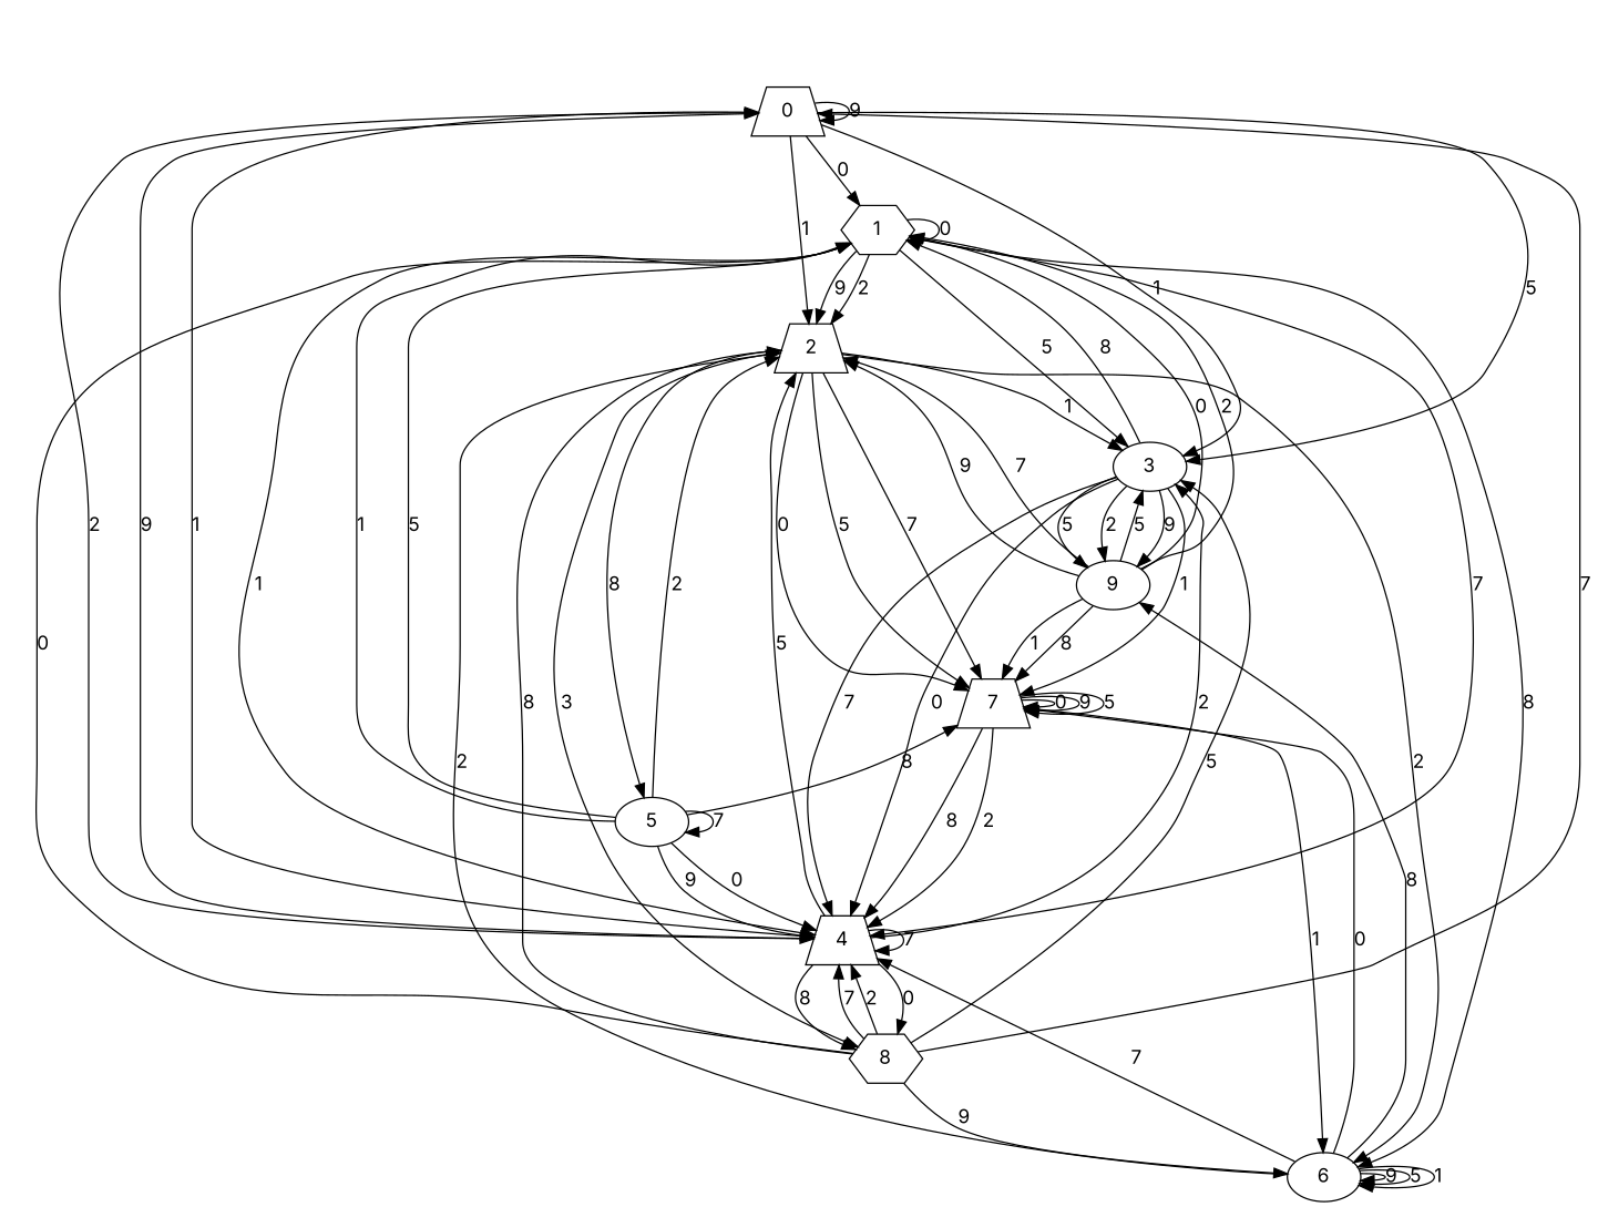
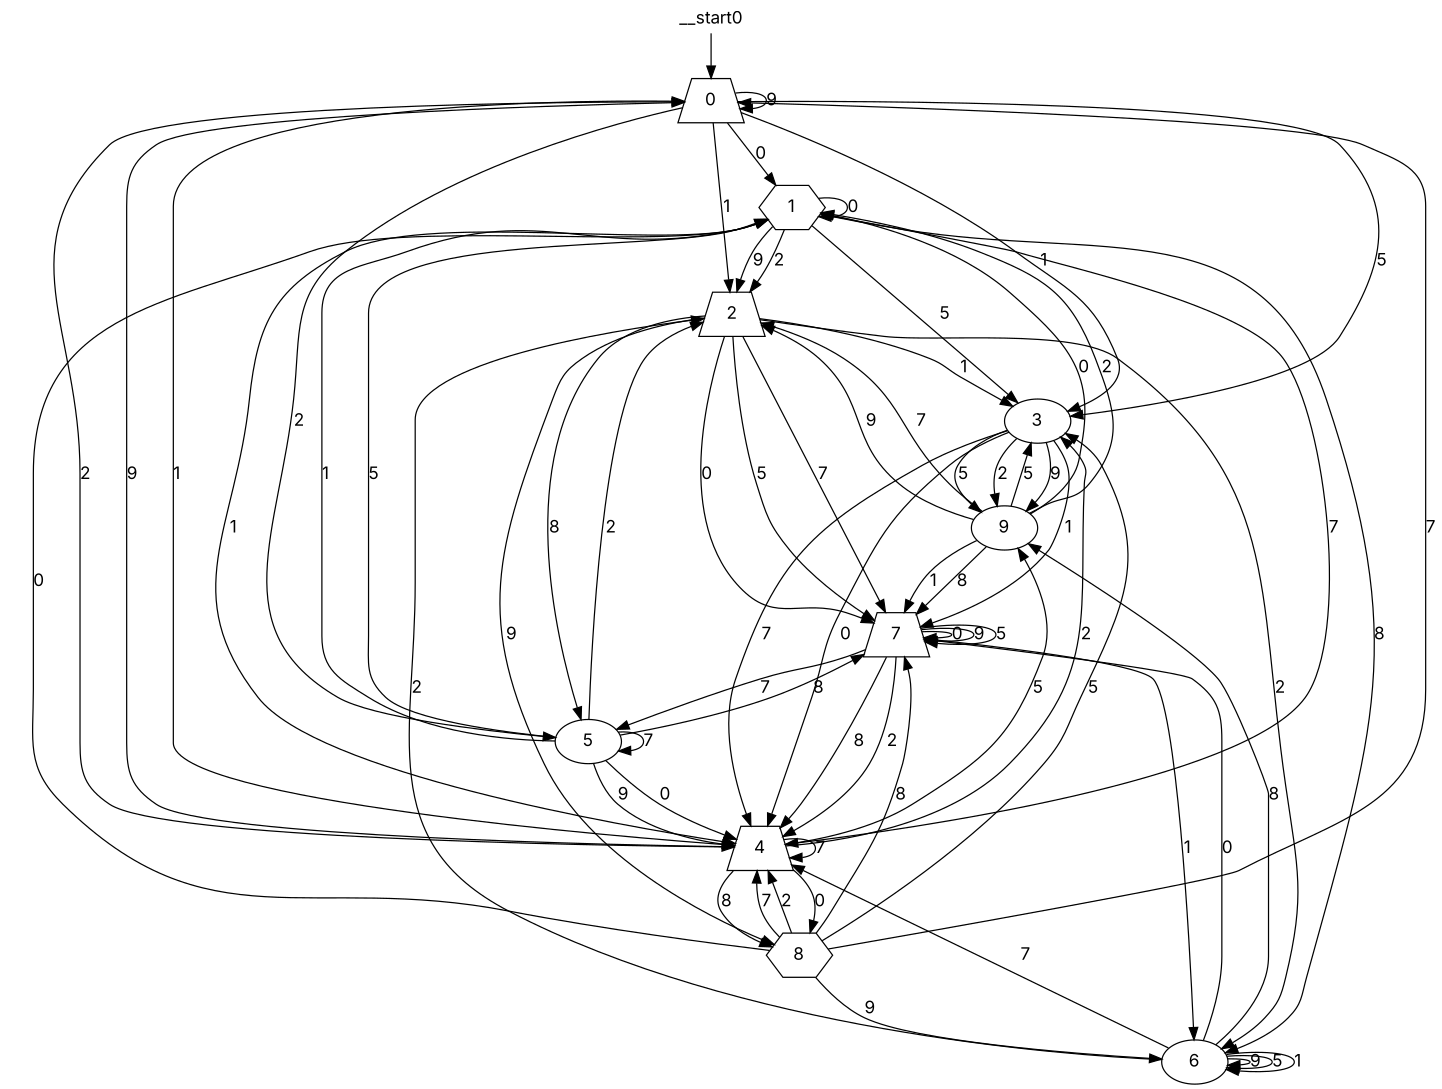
  digraph {
    fontname=Inter
    node [fontname=Inter shape=trapezium]
    edge [fontname=Inter]
    n1 [label=0]
    n2 [label=1 shape=hexagon]
    n3 [label=2]
    n4 [label=3 shape=ellipse]
    n5 [label=4]
    n6 [label=5 shape=ellipse]
    n7 [label=6 shape=ellipse]
    n8 [label=7]
    n9 [label=8 shape=hexagon]
    n10 [label=9 shape=ellipse]
+   __start0 [height=0 shape=none width=0]
    n1 -> n1 [label=9]
    n1 -> n2 [label=0]
    n1 -> n3 [label=1]
    n1 -> n4 [label=5]
    n1 -> n4 [label=1]
    n1 -> n5 [label=2]
+   n1 -> n6 [label=2]
    n2 -> n2 [label=0]
    n2 -> n3 [label=9]
    n2 -> n3 [label=2]
    n2 -> n4 [label=5]
    n2 -> n5 [label=1]
    n2 -> n5 [label=7]
    n2 -> n7 [label=8]
    n3 -> n4 [label=1]
    n3 -> n6 [label=8]
    n3 -> n7 [label=2]
    n3 -> n8 [label=0]
    n3 -> n8 [label=5]
    n3 -> n8 [label=7]
-   n3 -> n9 [label=3]
-   n4 -> n2 [label=8]
+   n3 -> n9 [label=9]
    n4 -> n5 [label=0]
    n4 -> n5 [label=7]
    n4 -> n8 [label=1]
    n4 -> n10 [label=9]
    n4 -> n10 [label=5]
    n4 -> n10 [label=2]
    n5 -> n1 [label=9]
    n5 -> n1 [label=1]
    n5 -> n4 [label=2]
    n5 -> n5 [label=7]
    n5 -> n9 [label=0]
    n5 -> n9 [label=8]
-   n5 -> n3 [label=5]
+   n5 -> n10 [label=5]
    n6 -> n2 [label=5]
    n6 -> n2 [label=1]
    n6 -> n3 [label=2]
    n6 -> n5 [label=0]
    n6 -> n5 [label=9]
    n6 -> n6 [label=7]
    n6 -> n8 [label=8]
    n7 -> n3 [label=2]
    n7 -> n5 [label=7]
    n7 -> n7 [label=9]
    n7 -> n7 [label=5]
    n7 -> n7 [label=1]
    n7 -> n8 [label=0]
    n7 -> n10 [label=8]
    n8 -> n5 [label=8]
    n8 -> n5 [label=2]
+   n8 -> n6 [label=7]
    n8 -> n7 [label=1]
    n8 -> n8 [label=0]
    n8 -> n8 [label=9]
    n8 -> n8 [label=5]
    n9 -> n1 [label=7]
    n9 -> n2 [label=0]
-   n9 -> n3 [label=8]
+   n9 -> n8 [label=8]
    n9 -> n4 [label=5]
    n9 -> n5 [label=7]
    n9 -> n5 [label=2]
    n9 -> n7 [label=9]
    n10 -> n2 [label=0]
    n10 -> n2 [label=2]
    n10 -> n3 [label=9]
    n10 -> n3 [label=7]
    n10 -> n4 [label=5]
    n10 -> n8 [label=8]
    n10 -> n8 [label=1]
+   __start0 -> n1
  }
